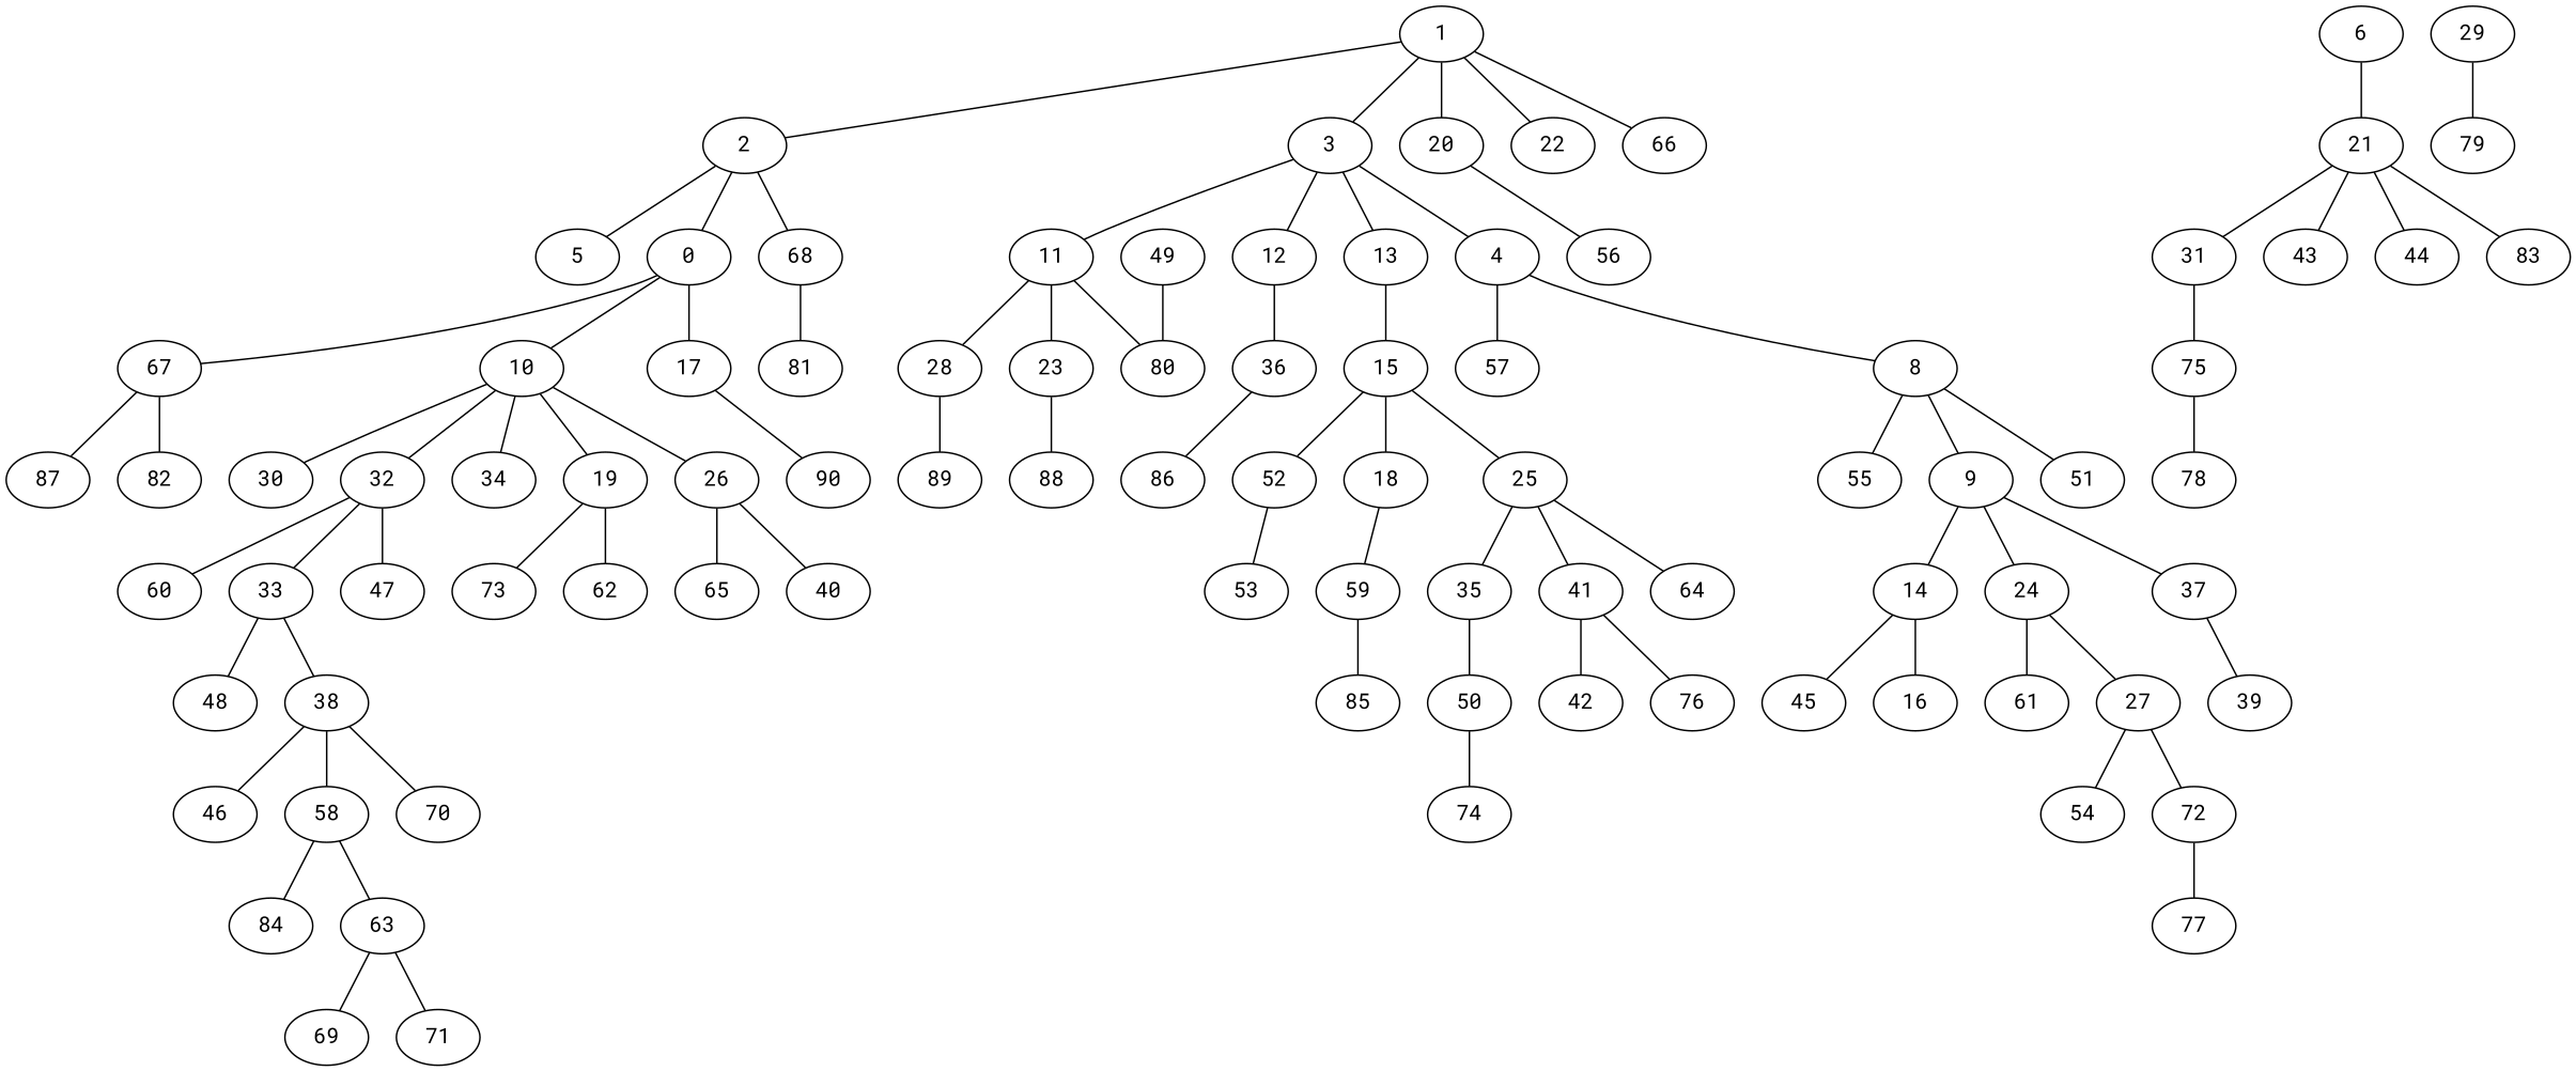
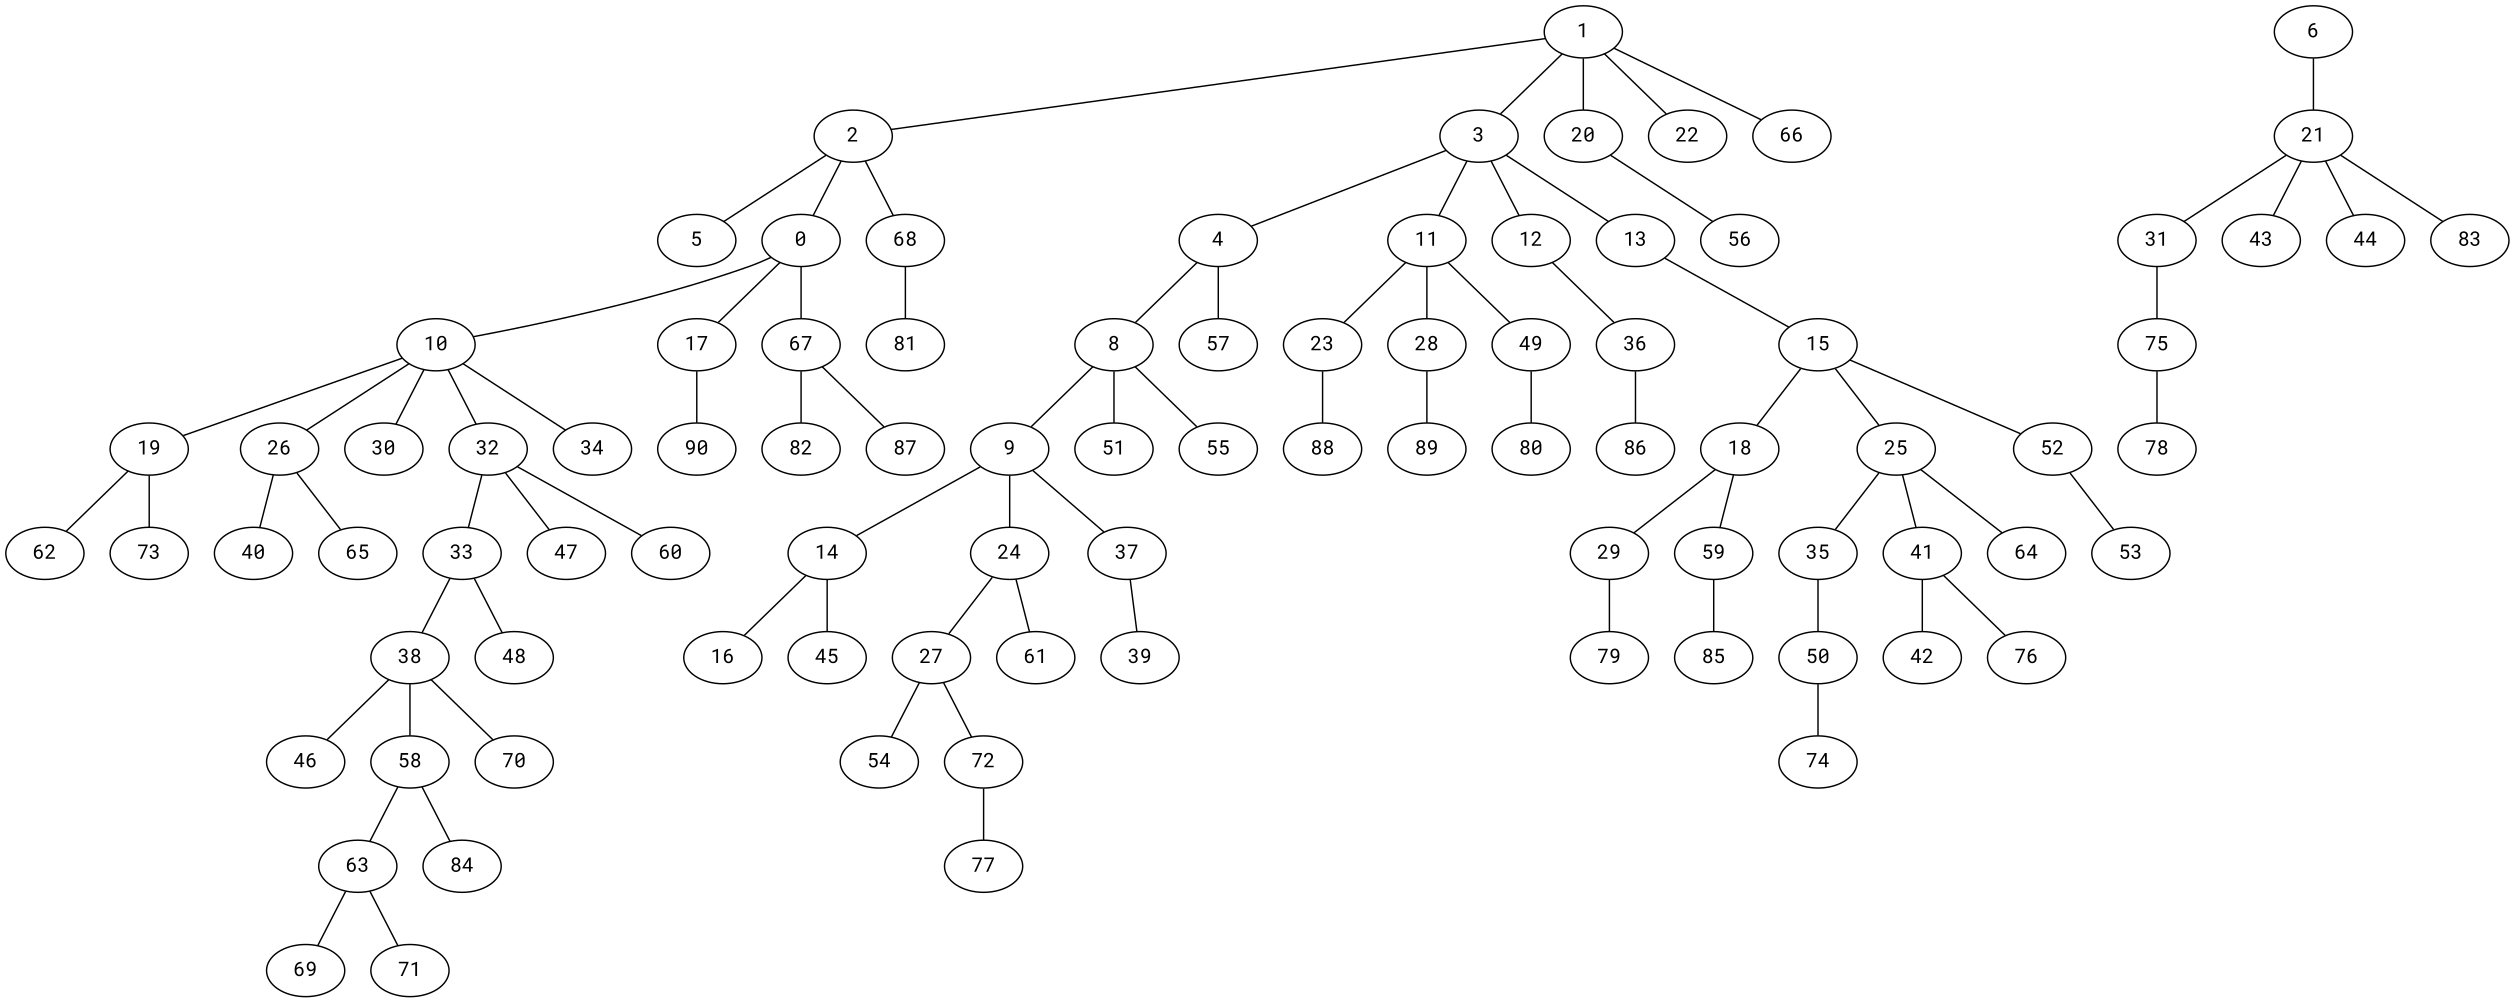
  graph {
    fontname="Roboto Mono"
    node [fontname="Roboto Mono"]
    edge [fontname="Roboto Mono"]
    1
    2
    3
    20
    22
    66
    5
    n8 [label=0]
    68
    4
    11
    12
    13
    56
    10
    17
    67
    81
    8
    57
    23
    28
    49
    36
    15
    6
    21
    19
    26
    30
    32
    34
    90
    82
    87
    9
    51
    55
    88
    89
    80
    86
    18
    25
    52
    14
    24
    37
    31
    43
    44
    83
    75
    62
    73
    40
    65
    33
    47
    60
    16
    45
    27
    61
    39
    54
    72
    38
    48
    29
    59
    35
    41
    64
    53
    79
    85
    50
    42
    76
    78
    77
    74
    46
    58
    70
    63
    84
    69
    71
    1 -- 2
    1 -- 3
    1 -- 20
    1 -- 22
    1 -- 66
    2 -- 5
    2 -- n8
    2 -- 68
    3 -- 4
    3 -- 11
    3 -- 12
    3 -- 13
    20 -- 56
    n8 -- 10
    n8 -- 17
    n8 -- 67
    68 -- 81
    4 -- 8
    4 -- 57
    11 -- 23
    11 -- 28
-   11 -- 80
+   11 -- 49
    12 -- 36
    13 -- 15
    10 -- 19
    10 -- 26
    10 -- 30
    10 -- 32
    10 -- 34
    17 -- 90
    67 -- 82
    67 -- 87
    8 -- 9
    8 -- 51
    8 -- 55
    23 -- 88
    28 -- 89
    49 -- 80
    36 -- 86
    15 -- 18
    15 -- 25
    15 -- 52
    6 -- 21
    21 -- 31
    21 -- 43
    21 -- 44
    21 -- 83
    19 -- 62
    19 -- 73
    26 -- 40
    26 -- 65
    32 -- 33
    32 -- 47
    32 -- 60
    9 -- 14
    9 -- 24
    9 -- 37
+   18 -- 29
    18 -- 59
    25 -- 35
    25 -- 41
    25 -- 64
    52 -- 53
    14 -- 16
    14 -- 45
    24 -- 27
    24 -- 61
    37 -- 39
    31 -- 75
    75 -- 78
    33 -- 38
    33 -- 48
    27 -- 54
    27 -- 72
    72 -- 77
    38 -- 46
    38 -- 58
    38 -- 70
    29 -- 79
    59 -- 85
    35 -- 50
    41 -- 42
    41 -- 76
    50 -- 74
    58 -- 63
    58 -- 84
    63 -- 69
    63 -- 71
  }
